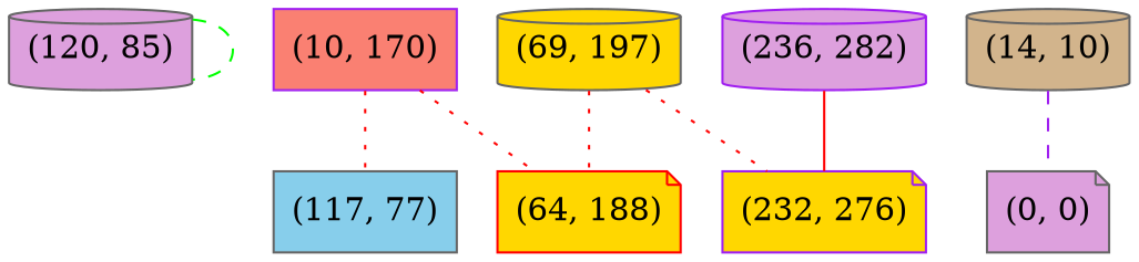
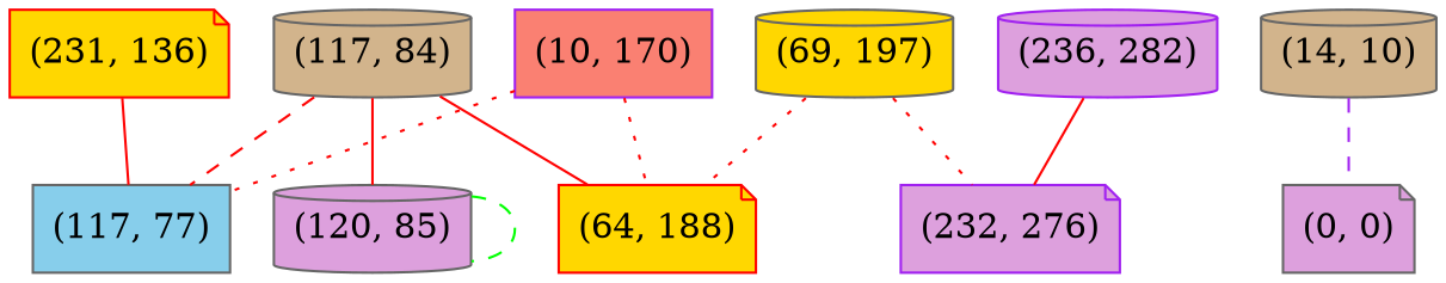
  graph {
    node [color=gray40 fillcolor=gold shape=cylinder style=filled]
    edge [color=red style=solid weight=1]
+   "(117, 84)" [fillcolor=tan]
    "(120, 85)" [fillcolor=plum]
    "(117, 77)" [fillcolor=skyblue shape=box]
    "(64, 188)" [color=red shape=note]
    "(14, 10)" [fillcolor=tan]
    "(0, 0)" [fillcolor=plum shape=note]
+   "(231, 136)" [color=red shape=note]
    "(69, 197)"
-   "(232, 276)" [color=purple shape=note]
+   "(232, 276)" [color=purple fillcolor=plum shape=note]
    "(10, 170)" [color=purple fillcolor=salmon shape=box]
    "(236, 282)" [color=purple fillcolor=plum]
+   "(117, 84)" -- "(120, 85)"
+   "(117, 84)" -- "(117, 77)" [style=dashed]
+   "(117, 84)" -- "(64, 188)"
    "(120, 85)" -- "(120, 85)" [color=green style=dashed weight=2]
    "(14, 10)" -- "(0, 0)" [color=purple style=dashed weight=4]
+   "(231, 136)" -- "(117, 77)"
    "(69, 197)" -- "(64, 188)" [style=dotted]
    "(69, 197)" -- "(232, 276)" [style=dotted]
    "(10, 170)" -- "(117, 77)" [style=dotted]
    "(10, 170)" -- "(64, 188)" [style=dotted]
    "(236, 282)" -- "(232, 276)"
  }
